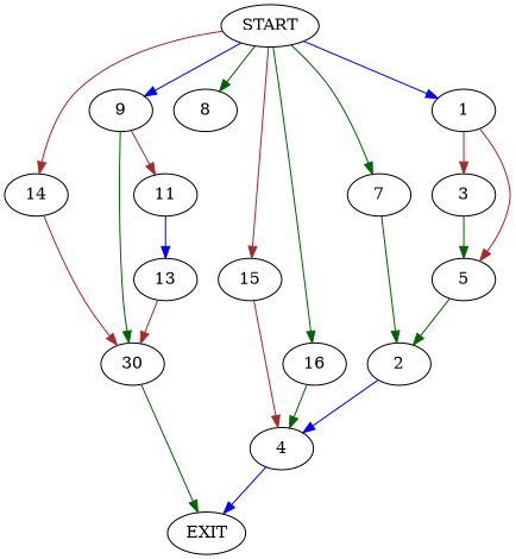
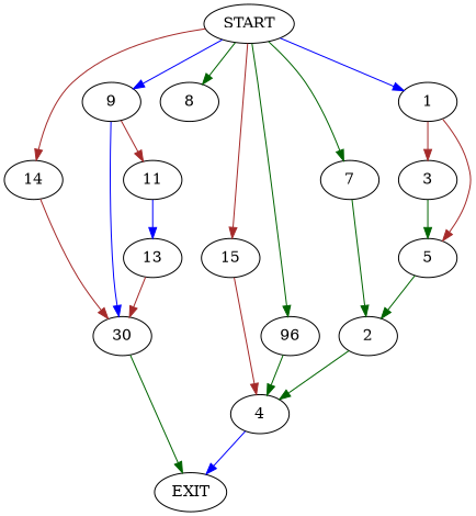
  digraph {
    edge [color=darkgreen]
    n1 [label=START]
    1
    7
    8
    9
    14
    15
-   16
+   16 [label=96]
    3
    5
    2
    n12 [label=30]
    11
    4
    n15 [label=EXIT]
    13
    n1 -> 1 [color=blue]
    n1 -> 7
    n1 -> 8
    n1 -> 9 [color=blue]
    n1 -> 14 [color=brown]
    n1 -> 15 [color=brown]
    n1 -> 16
    1 -> 3 [color=brown]
    1 -> 5 [color=brown]
    7 -> 2
-   9 -> n12
+   9 -> n12 [color=blue]
    9 -> 11 [color=brown]
    14 -> n12 [color=brown]
    15 -> 4 [color=brown]
    16 -> 4
    3 -> 5
    5 -> 2
-   2 -> 4 [color=blue]
+   2 -> 4
    n12 -> n15
    11 -> 13 [color=blue]
    4 -> n15 [color=blue]
    13 -> n12 [color=brown]
  }
